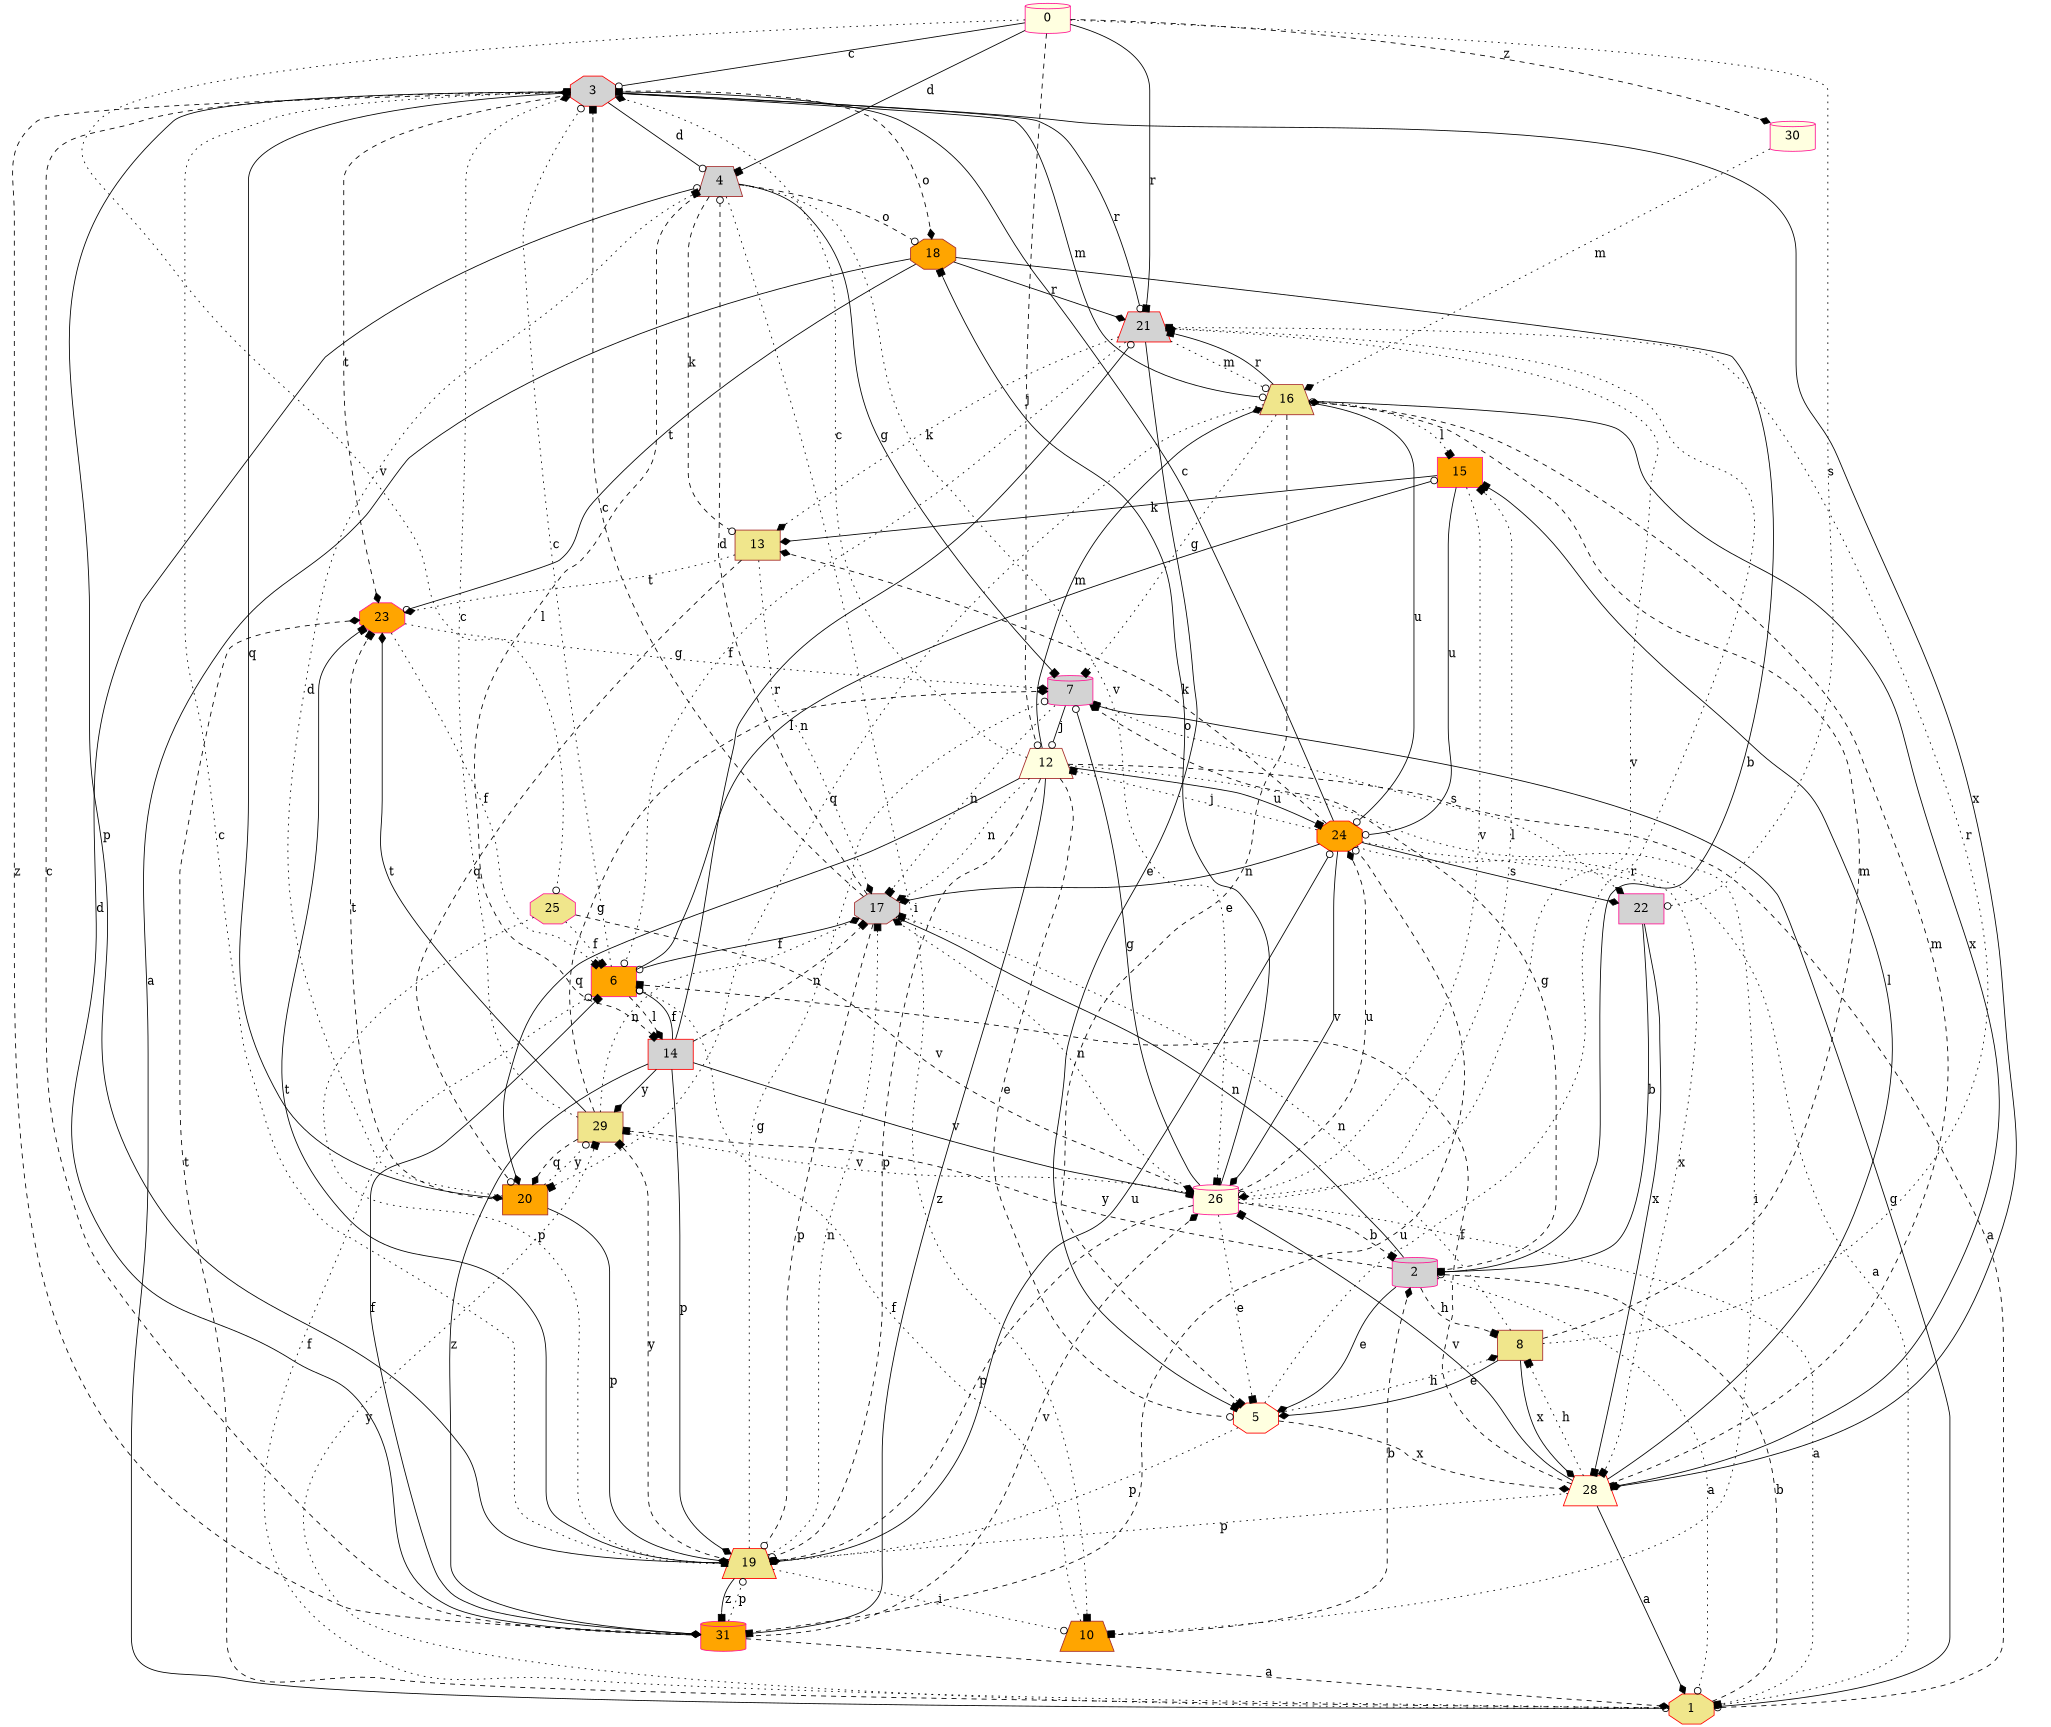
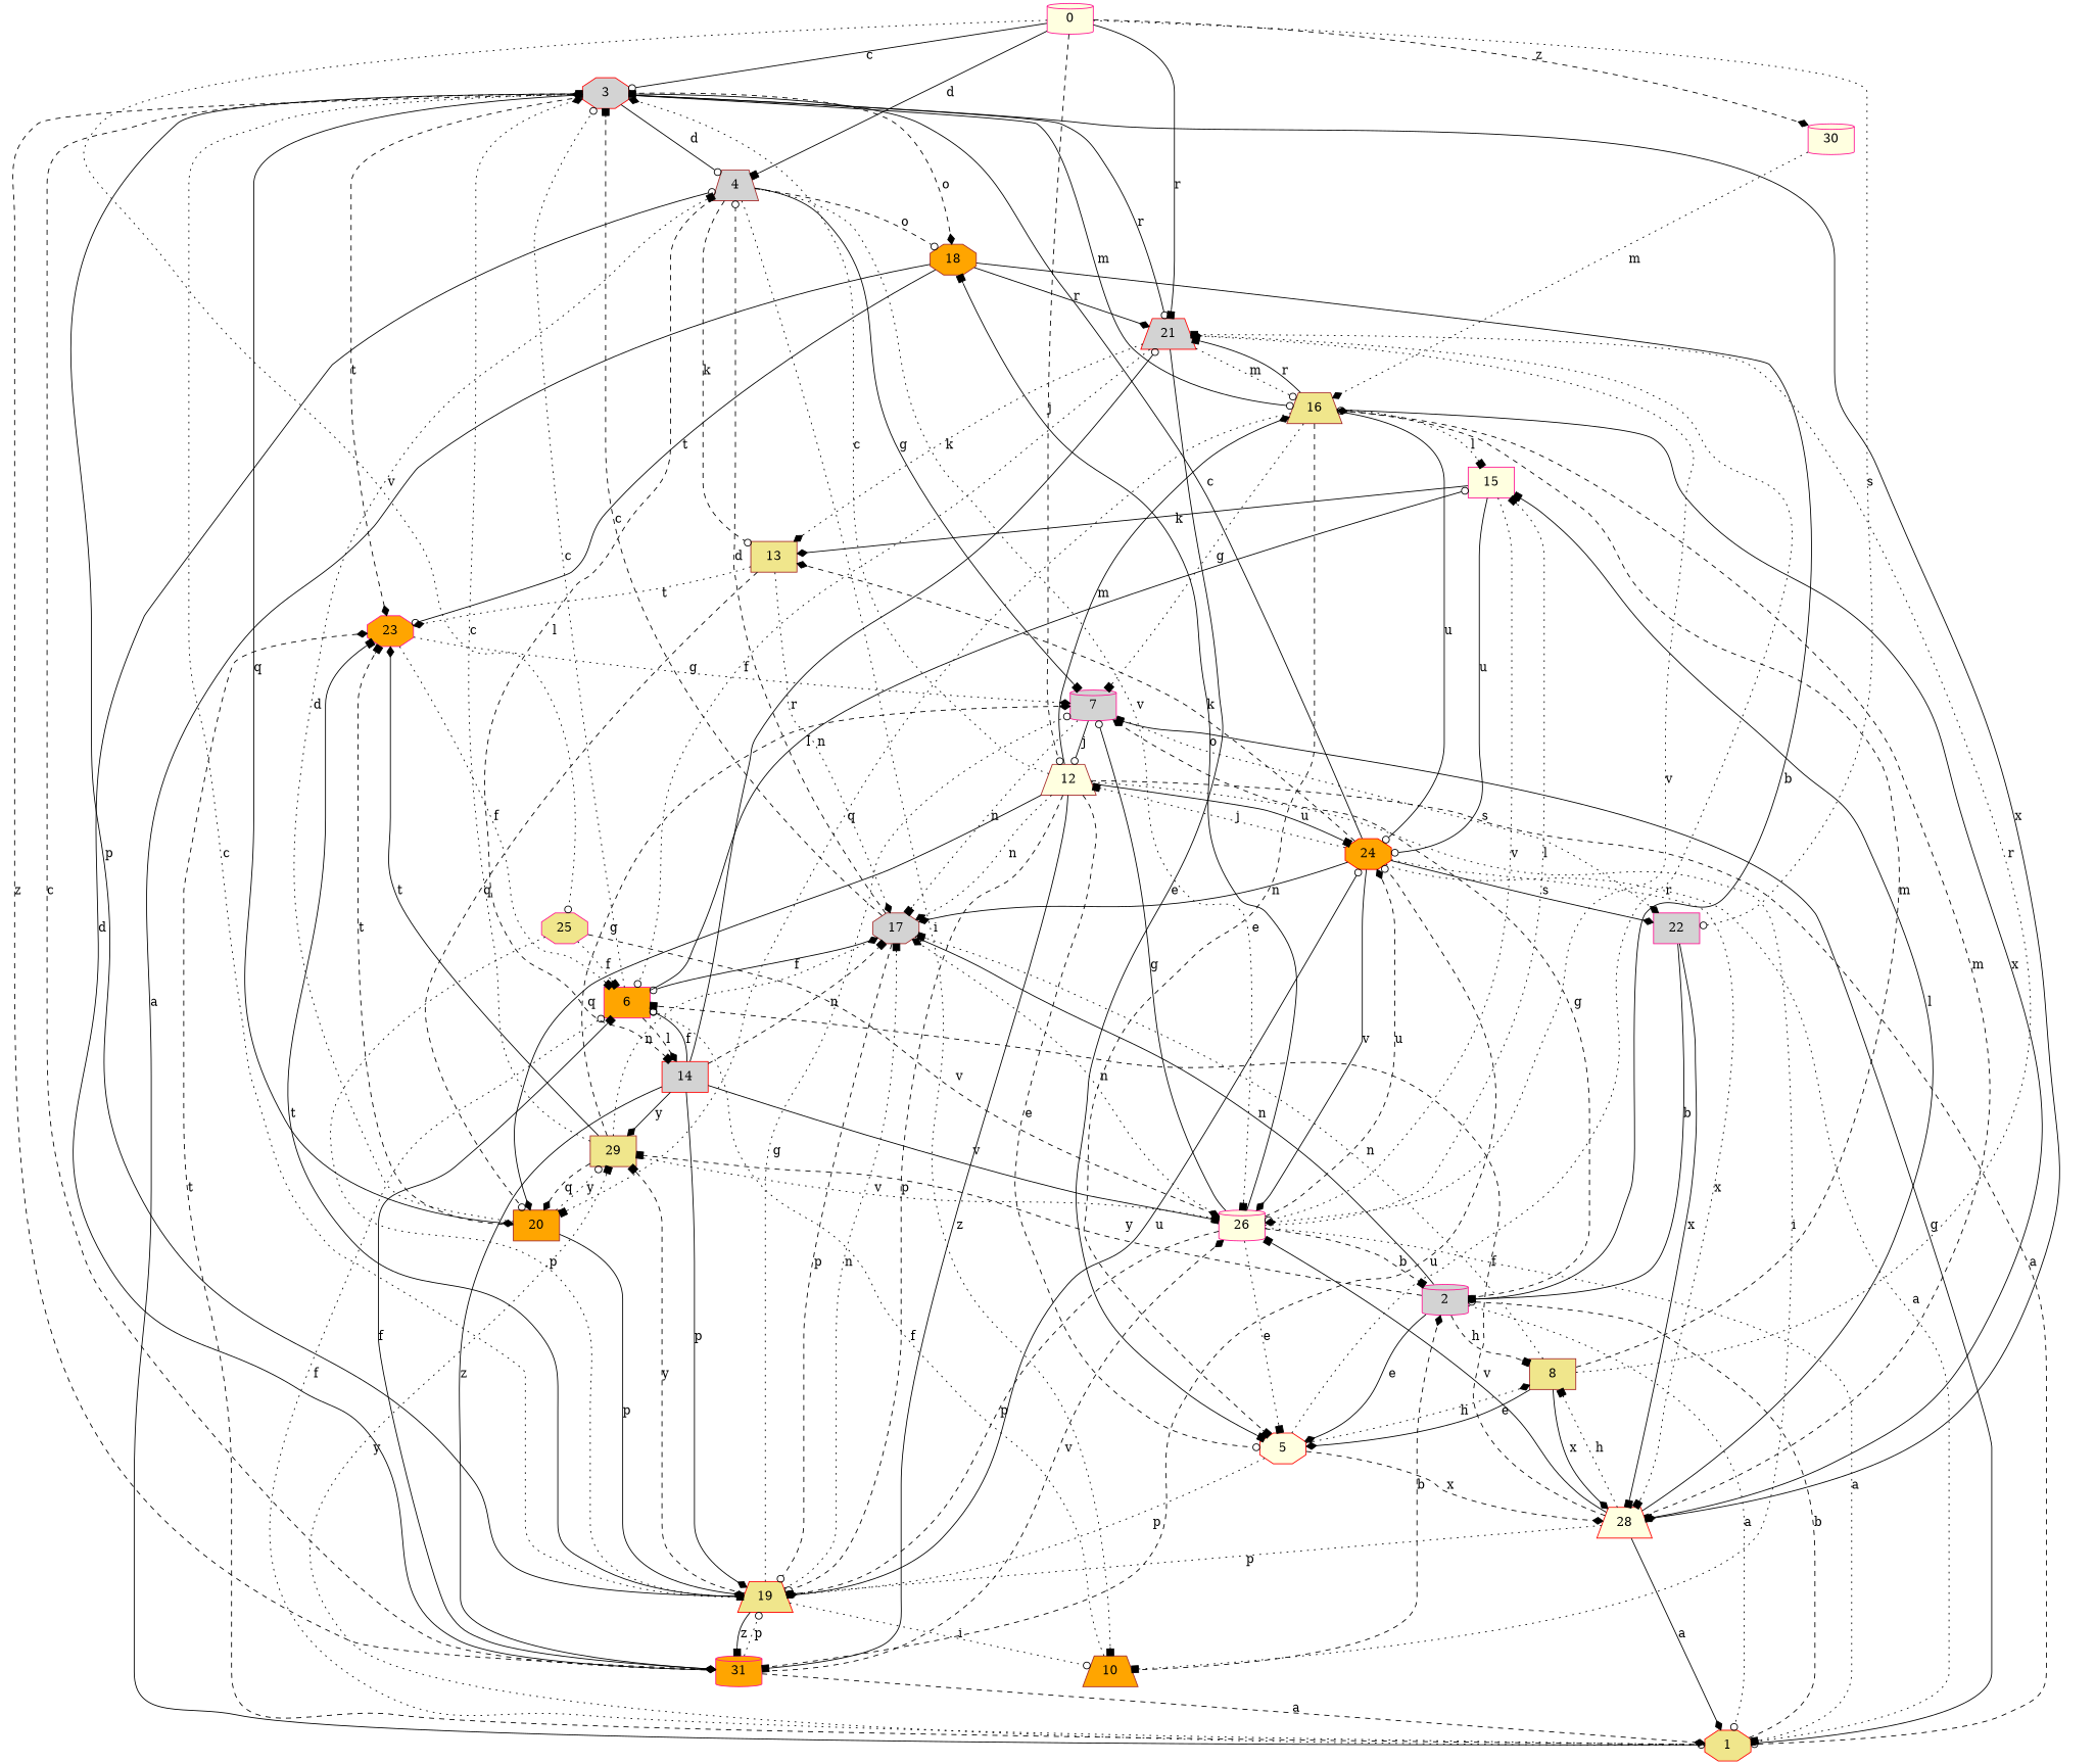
  strict digraph {
    node [color=deeppink fillcolor=lightgrey shape=octagon style=filled]
    edge [arrowhead=box style=solid]
    0 [fillcolor=lightyellow shape=cylinder]
    3 [color=red]
    4 [color=brown shape=trapezium]
    12 [color=brown fillcolor=lightyellow shape=trapezium]
    21 [color=red shape=trapezium]
    22 [shape=box]
    25 [fillcolor=khaki]
    30 [fillcolor=lightyellow shape=cylinder]
    23 [fillcolor=orange]
    16 [color=brown fillcolor=khaki shape=trapezium]
    18 [color=brown fillcolor=orange]
    19 [color=red fillcolor=khaki shape=trapezium]
    20 [color=brown fillcolor=orange shape=box]
    28 [color=red fillcolor=lightyellow shape=trapezium]
    31 [fillcolor=orange shape=cylinder]
    7 [shape=cylinder]
    10 [color=brown fillcolor=orange shape=trapezium]
    13 [color=brown fillcolor=khaki shape=box]
    14 [color=red shape=box]
    26 [fillcolor=lightyellow shape=cylinder]
    1 [color=red fillcolor=khaki]
    5 [color=red fillcolor=lightyellow]
    17 [color=brown]
    24 [color=red fillcolor=orange]
    6 [fillcolor=orange shape=box]
    2 [shape=cylinder]
    29 [color=brown fillcolor=khaki shape=box]
    8 [color=brown fillcolor=khaki shape=box]
-   15 [fillcolor=orange shape=box]
+   15 [fillcolor=lightyellow shape=box]
    0 -> 3 [arrowhead=odot label=c]
    0 -> 4 [label=d]
    0 -> 12 [arrowhead=odot label=j style=dashed]
    0 -> 21 [label=r]
    0 -> 22 [arrowhead=odot label=s style=dotted]
    0 -> 25 [arrowhead=odot label=v style=dotted]
    0 -> 30 [arrowhead=diamond label=z style=dashed]
    3 -> 4 [arrowhead=odot label=d]
    3 -> 21 [arrowhead=odot label=r]
    3 -> 23 [arrowhead=diamond label=t style=dashed]
    3 -> 16 [arrowhead=odot label=m]
    3 -> 18 [arrowhead=diamond label=o style=dashed]
    3 -> 19 [arrowhead=odot label=p]
    3 -> 20 [arrowhead=diamond label=q]
    3 -> 28 [arrowhead=diamond label=x]
    3 -> 31 [arrowhead=diamond label=z style=dashed]
    4 -> 18 [arrowhead=odot label=o style=dashed]
    4 -> 7 [label=g]
    4 -> 10 [label=i style=dotted]
    4 -> 13 [arrowhead=odot label=k style=dashed]
    4 -> 14 [label=l style=dashed]
    4 -> 26 [label=v style=dotted]
    12 -> 3 [arrowhead=diamond label=c style=dotted]
    12 -> 16 [arrowhead=diamond label=m]
    12 -> 19 [arrowhead=odot label=p style=dashed]
    12 -> 20 [arrowhead=diamond label=q]
    12 -> 31 [label=z]
    12 -> 10 [label=i style=dotted]
    12 -> 1 [arrowhead=odot label=a style=dashed]
    12 -> 5 [arrowhead=odot label=e style=dashed]
    12 -> 17 [arrowhead=diamond label=n style=dotted]
    12 -> 24 [label=u]
    21 -> 16 [arrowhead=odot label=m style=dotted]
    21 -> 13 [arrowhead=diamond label=k style=dotted]
    21 -> 26 [arrowhead=diamond label=v style=dotted]
    21 -> 5 [label=e]
    21 -> 6 [arrowhead=odot label=f style=dotted]
    22 -> 28 [label=x]
    22 -> 2 [label=b]
    25 -> 19 [label=p style=dotted]
    25 -> 26 [arrowhead=diamond label=v style=dashed]
    25 -> 6 [label=f style=dotted]
    30 -> 16 [arrowhead=diamond label=m style=dotted]
    23 -> 7 [arrowhead=diamond label=g style=dotted]
    23 -> 6 [label=f style=dotted]
    16 -> 21 [label=r]
    16 -> 20 [label=q style=dotted]
    16 -> 28 [label=x]
    16 -> 7 [label=g style=dotted]
    16 -> 5 [label=e style=dashed]
    16 -> 24 [arrowhead=odot label=u]
    16 -> 15 [label=l style=dotted]
    18 -> 21 [arrowhead=diamond label=r]
    18 -> 23 [arrowhead=odot label=t]
    18 -> 1 [arrowhead=odot label=a]
    18 -> 2 [arrowhead=odot label=b]
    19 -> 3 [arrowhead=diamond label=c style=dotted]
    19 -> 23 [label=t]
    19 -> 31 [label=z]
    19 -> 7 [arrowhead=odot label=g style=dotted]
    19 -> 10 [arrowhead=odot label=i style=dotted]
    19 -> 17 [label=n style=dotted]
    19 -> 24 [arrowhead=odot label=u]
    19 -> 29 [label=y style=dashed]
    20 -> 4 [label=d style=dotted]
    20 -> 23 [label=t style=dashed]
    20 -> 19 [arrowhead=diamond label=p]
    20 -> 29 [arrowhead=odot label=y style=dotted]
    28 -> 16 [arrowhead=diamond label=m style=dashed]
    28 -> 19 [arrowhead=odot label=p style=dotted]
    28 -> 26 [label=v]
    28 -> 1 [arrowhead=diamond label=a]
    28 -> 6 [label=f style=dashed]
    28 -> 8 [label=h style=dotted]
    28 -> 15 [label=l]
    31 -> 3 [label=c style=dashed]
    31 -> 4 [arrowhead=odot label=d]
    31 -> 19 [arrowhead=odot label=p style=dotted]
    31 -> 26 [arrowhead=diamond label=v style=dashed]
    31 -> 1 [arrowhead=diamond label=a style=dashed]
    31 -> 24 [arrowhead=odot label=u style=dashed]
    31 -> 6 [label=f]
    7 -> 12 [arrowhead=odot label=j]
    7 -> 22 [arrowhead=diamond label=s style=dotted]
    7 -> 17 [label=n style=dotted]
    10 -> 6 [arrowhead=odot label=f style=dotted]
    10 -> 2 [arrowhead=diamond label=b style=dashed]
    13 -> 23 [arrowhead=diamond label=t style=dotted]
    13 -> 20 [arrowhead=odot label=q style=dashed]
    13 -> 17 [arrowhead=diamond label=n style=dotted]
    14 -> 21 [arrowhead=odot label=r]
    14 -> 19 [arrowhead=diamond label=p]
    14 -> 31 [arrowhead=diamond label=z]
    14 -> 26 [label=v]
    14 -> 17 [label=n style=dashed]
    14 -> 6 [arrowhead=odot label=f]
    14 -> 29 [arrowhead=diamond label=y]
    26 -> 18 [label=o]
    26 -> 19 [label=p style=dashed]
    26 -> 7 [arrowhead=odot label=g]
    26 -> 1 [label=a style=dotted]
    26 -> 5 [label=e style=dotted]
    26 -> 17 [arrowhead=diamond label=n style=dotted]
    26 -> 24 [arrowhead=diamond label=u style=dashed]
    26 -> 2 [label=b style=dashed]
    26 -> 15 [label=l style=dotted]
    1 -> 23 [arrowhead=diamond label=t style=dashed]
    1 -> 7 [label=g]
    1 -> 6 [arrowhead=odot label=f style=dotted]
    1 -> 2 [arrowhead=odot label=b style=dashed]
    1 -> 29 [label=y style=dotted]
    5 -> 21 [arrowhead=diamond label=r style=dotted]
    5 -> 19 [arrowhead=diamond label=p style=dotted]
    5 -> 28 [arrowhead=diamond label=x style=dashed]
    5 -> 8 [arrowhead=diamond label=h style=dotted]
    17 -> 3 [label=c style=dashed]
    17 -> 4 [arrowhead=odot label=d style=dashed]
    17 -> 19 [arrowhead=odot label=p style=dashed]
    17 -> 6 [arrowhead=odot label=f]
    24 -> 3 [label=c]
    24 -> 12 [label=j style=dotted]
    24 -> 22 [arrowhead=diamond label=s]
    24 -> 28 [label=x style=dotted]
    24 -> 13 [arrowhead=diamond label=k style=dashed]
    24 -> 26 [arrowhead=diamond label=v]
    24 -> 1 [arrowhead=odot label=a style=dotted]
    24 -> 17 [arrowhead=diamond label=n]
    6 -> 3 [arrowhead=odot label=c style=dotted]
    6 -> 14 [arrowhead=diamond label=l style=dashed]
    6 -> 15 [arrowhead=odot label=l]
    2 -> 7 [arrowhead=diamond label=g style=dashed]
    2 -> 1 [arrowhead=odot label=a style=dotted]
    2 -> 5 [arrowhead=diamond label=e]
    2 -> 17 [arrowhead=odot label=n]
    2 -> 29 [label=y style=dashed]
    2 -> 8 [label=h style=dashed]
    29 -> 3 [arrowhead=diamond label=c style=dotted]
    29 -> 23 [arrowhead=diamond label=t]
    29 -> 20 [arrowhead=diamond label=q style=dashed]
    29 -> 7 [arrowhead=diamond label=g style=dashed]
    29 -> 26 [label=v style=dotted]
    29 -> 17 [arrowhead=diamond label=n style=dotted]
    8 -> 21 [label=r style=dotted]
    8 -> 16 [arrowhead=odot label=m style=dashed]
    8 -> 28 [arrowhead=diamond label=x]
    8 -> 5 [arrowhead=diamond label=e]
    8 -> 17 [label=n style=dotted]
    15 -> 13 [arrowhead=diamond label=k]
    15 -> 26 [arrowhead=odot label=v style=dotted]
    15 -> 24 [arrowhead=odot label=u]
  }
